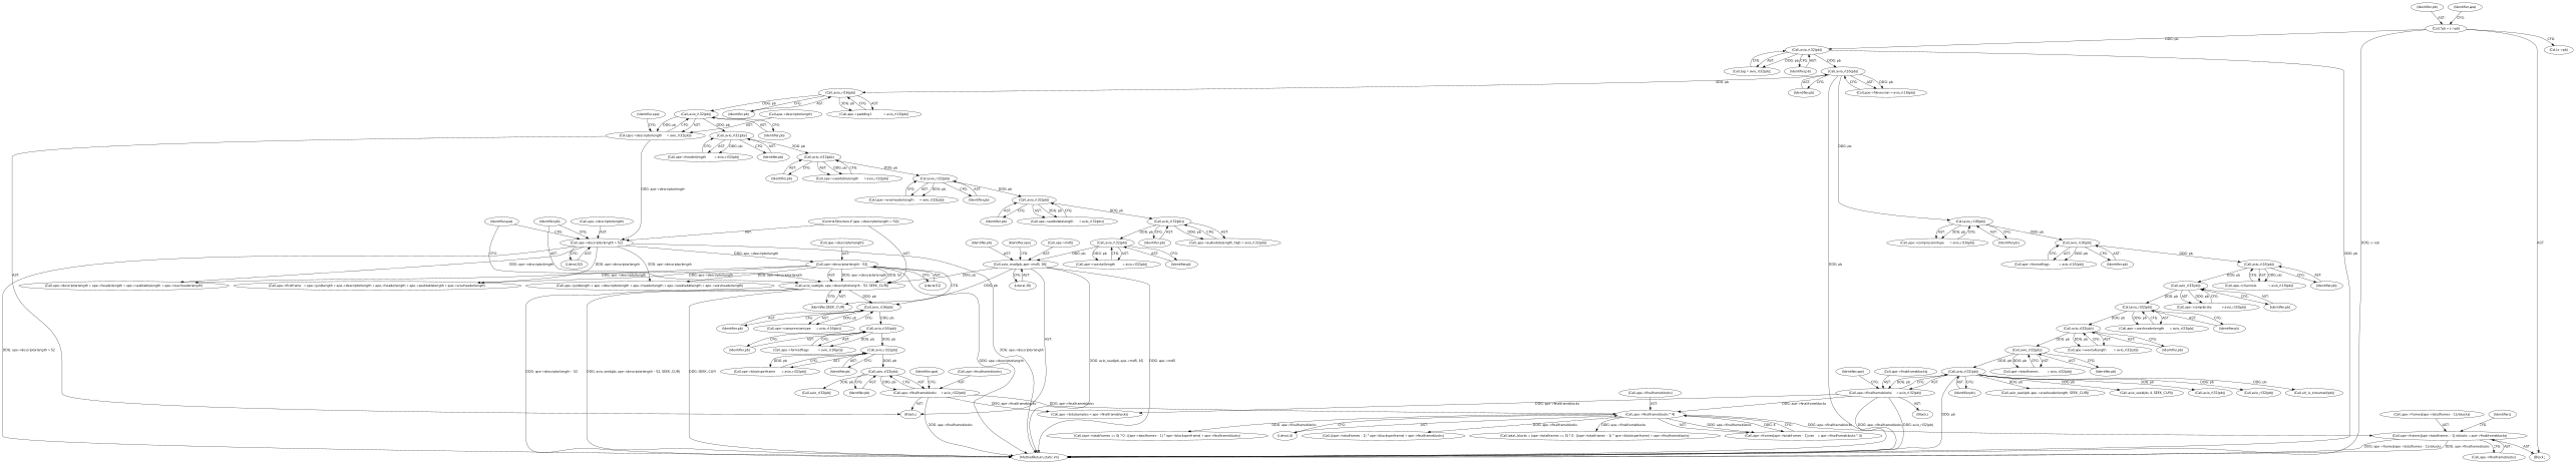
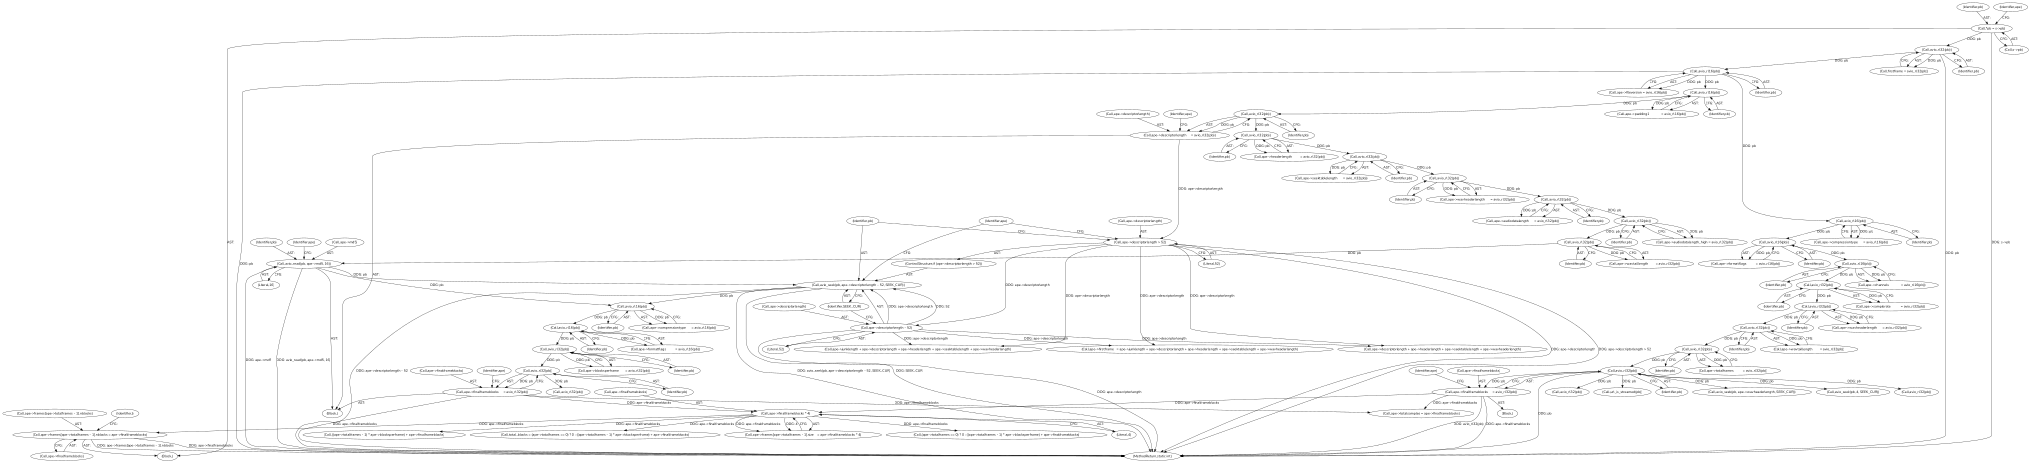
  digraph {
    fontname=Nunito
    node [fontname=Nunito]
    edge [fontname=Nunito]
    n1 [label="(Call,ape->frames[ape->totalframes - 1].nblocks = ape->finalframeblocks)"]
    n2 [label="(Call,ape->finalframeblocks)"]
    n3 [label="(Block,)"]
    n4 [label="(MethodReturn,static int)"]
    n5 [label="(Call,ape->finalframeblocks * 4)"]
    n6 [label="(Literal,4)"]
    n7 [label="(Call,((ape->totalframes - 1) * ape->blocksperframe) + ape->finalframeblocks)"]
    n8 [label="(Call,total_blocks = (ape->totalframes == 0) ? 0 : ((ape->totalframes - 1) * ape->blocksperframe) + ape->finalframeblocks)"]
    n9 [label="(Call,ape->frames[ape->totalframes - 1].size    = ape->finalframeblocks * 4)"]
    n10 [label="(Call,(ape->totalframes == 0) ? 0 : ((ape->totalframes - 1) * ape->blocksperframe) + ape->finalframeblocks)"]
    n11 [label="(Call,ape->finalframeblocks     = avio_rl32(pb))"]
    n12 [label="(Call,avio_rl32(pb))"]
    n13 [label="(Block,)"]
    n14 [label="(Call,ape->totalsamples = ape->finalframeblocks)"]
    n15 [label="(Call,avio_rl32(pb))"]
    n16 [label="(Call,url_is_streamed(pb))"]
    n17 [label="(Identifier,pb)"]
    n18 [label="(Call,avio_seek(pb, ape->wavheaderlength, SEEK_CUR))"]
    n19 [label="(Call,avio_seek(pb, 4, SEEK_CUR))"]
    n20 [label="(Call,avio_rl32(pb))"]
    n21 [label="(Call,avio_rl32(pb))"]
    n22 [label="(Call,ape->totalframes          = avio_rl32(pb))"]
    n23 [label="(Identifier,pb)"]
    n24 [label="(Call,avio_rl32(pb))"]
    n25 [label="(Call,ape->wavtaillength        = avio_rl32(pb))"]
    n26 [label="(Identifier,pb)"]
    n27 [label="(Call,avio_rl32(pb))"]
    n28 [label="(Call,ape->wavheaderlength      = avio_rl32(pb))"]
    n29 [label="(Identifier,pb)"]
    n30 [label="(Call,avio_rl32(pb))"]
    n31 [label="(Call,ape->samplerate           = avio_rl32(pb))"]
    n32 [label="(Identifier,pb)"]
    n33 [label="(Call,avio_rl16(pb))"]
    n34 [label="(Call,ape->channels             = avio_rl16(pb))"]
    n35 [label="(Identifier,pb)"]
    n36 [label="(Call,avio_rl16(pb))"]
    n37 [label="(Call,ape->formatflags          = avio_rl16(pb))"]
    n38 [label="(Identifier,pb)"]
    n39 [label="(Call,avio_rl16(pb))"]
    n40 [label="(Identifier,pb)"]
    n41 [label="(Call,ape->compressiontype      = avio_rl16(pb))"]
    n42 [label="(Call,avio_rl16(pb))"]
    n43 [label="(Call,avio_rl16(pb))"]
    n44 [label="(Identifier,pb)"]
    n45 [label="(Call,ape->fileversion = avio_rl16(pb))"]
    n46 [label="(Call,avio_rl32(pb))"]
    n47 [label="(Call,ape->padding1             = avio_rl16(pb))"]
    n48 [label="(Identifier,pb)"]
    n49 [label="(Call,avio_rl32(pb))"]
    n50 [label="(Identifier,pb)"]
-   n51 [label="(Call,tag = avio_rl32(pb))"]
+   n51 [label="(Call,firstframe = avio_rl32(pb))"]
    n52 [label="(Call,*pb = s->pb)"]
    n53 [label="(Call,s->pb)"]
    n54 [label="(Call,ape->finalframeblocks     = avio_rl32(pb))"]
    n55 [label="(Call,avio_rl32(pb))"]
    n56 [label="(Block,)"]
    n57 [label="(Call,avio_rl32(pb))"]
    n58 [label="(Identifier,pb)"]
    n59 [label="(Call,avio_rl32(pb))"]
    n60 [label="(Identifier,pb)"]
    n61 [label="(Call,ape->blocksperframe       = avio_rl32(pb))"]
    n62 [label="(Call,avio_rl16(pb))"]
    n63 [label="(Identifier,pb)"]
    n64 [label="(Call,ape->formatflags          = avio_rl16(pb))"]
    n65 [label="(Call,avio_rl16(pb))"]
    n66 [label="(Call,ape->compressiontype      = avio_rl16(pb))"]
    n67 [label="(Identifier,pb)"]
    n68 [label="(Call,avio_seek(pb, ape->descriptorlength - 52, SEEK_CUR))"]
    n69 [label="(Identifier,SEEK_CUR)"]
    n70 [label="(ControlStructure,if (ape->descriptorlength > 52))"]
    n71 [label="(Call,ape->descriptorlength - 52)"]
    n72 [label="(Call,avio_read(pb, ape->md5, 16))"]
    n73 [label="(Literal,16)"]
    n74 [label="(Call,avio_rl32(pb))"]
    n75 [label="(Identifier,pb)"]
    n76 [label="(Call,ape->wavtaillength        = avio_rl32(pb))"]
    n77 [label="(Call,avio_rl32(pb))"]
    n78 [label="(Call,ape->audiodatalength_high = avio_rl32(pb))"]
    n79 [label="(Identifier,pb)"]
    n80 [label="(Call,avio_rl32(pb))"]
    n81 [label="(Call,ape->audiodatalength      = avio_rl32(pb))"]
    n82 [label="(Identifier,pb)"]
    n83 [label="(Call,avio_rl32(pb))"]
    n84 [label="(Identifier,pb)"]
    n85 [label="(Call,ape->wavheaderlength      = avio_rl32(pb))"]
    n86 [label="(Call,avio_rl32(pb))"]
    n87 [label="(Call,ape->seektablelength      = avio_rl32(pb))"]
    n88 [label="(Identifier,pb)"]
    n89 [label="(Call,avio_rl32(pb))"]
    n90 [label="(Identifier,pb)"]
    n91 [label="(Call,ape->headerlength         = avio_rl32(pb))"]
    n92 [label="(Call,ape->descriptorlength     = avio_rl32(pb))"]
    n93 [label="(Identifier,pb)"]
    n94 [label="(Call,ape->descriptorlength > 52)"]
    n95 [label="(Literal,52)"]
    n96 [label="(Call,ape->firstframe   = ape->junklength + ape->descriptorlength + ape->headerlength + ape->seektablelength + ape->wavheaderlength)"]
    n97 [label="(Call,ape->junklength + ape->descriptorlength + ape->headerlength + ape->seektablelength + ape->wavheaderlength)"]
    n98 [label="(Call,ape->descriptorlength + ape->headerlength + ape->seektablelength + ape->wavheaderlength)"]
    n99 [label="(Literal,52)"]
    n100 [label="(Identifier,pb)"]
    n101 [label="(Call,ape->descriptorlength)"]
    n102 [label="(Identifier,ape)"]
    n103 [label="(Identifier,pb)"]
    n104 [label="(Identifier,ape)"]
    n105 [label="(Identifier,ape)"]
    n106 [label="(Identifier,ape)"]
    n107 [label="(Call,ape->md5)"]
    n108 [label="(Call,ape->finalframeblocks)"]
    n109 [label="(Call,ape->frames[ape->totalframes - 1].nblocks)"]
    n110 [label="(Identifier,ape)"]
    n111 [label="(Identifier,i)"]
    n112 [label="(Call,ape->descriptorlength)"]
    n113 [label="(Call,ape->finalframeblocks)"]
    n114 [label="(Call,ape->finalframeblocks)"]
    n115 [label="(Identifier,ape)"]
    n116 [label="(Identifier,pb)"]
    n117 [label="(Call,ape->descriptorlength)"]
    n1 -> n2 [label="CFG: "]
    n1 -> n3 [label="AST: "]
    n1 -> n4 [label="DDG: ape->frames[ape->totalframes - 1].nblocks"]
    n1 -> n4 [label="DDG: ape->finalframeblocks"]
    n2 -> n1 [label="AST: "]
    n5 -> n1 [label="DDG: ape->finalframeblocks"]
    n5 -> n6 [label="CFG: "]
    n5 -> n7 [label="DDG: ape->finalframeblocks"]
    n5 -> n8 [label="DDG: ape->finalframeblocks"]
    n5 -> n9 [label="AST: "]
    n5 -> n9 [label="DDG: ape->finalframeblocks"]
    n5 -> n9 [label="DDG: 4"]
    n5 -> n10 [label="DDG: ape->finalframeblocks"]
    n6 -> n5 [label="AST: "]
    n9 -> n5 [label="CFG: "]
    n11 -> n4 [label="DDG: ape->finalframeblocks"]
    n11 -> n4 [label="DDG: avio_rl32(pb)"]
    n11 -> n5 [label="DDG: ape->finalframeblocks"]
    n11 -> n12 [label="CFG: "]
    n11 -> n13 [label="AST: "]
    n11 -> n14 [label="DDG: ape->finalframeblocks"]
    n12 -> n4 [label="DDG: pb"]
    n12 -> n11 [label="AST: "]
    n12 -> n11 [label="DDG: pb"]
    n12 -> n15 [label="DDG: pb"]
    n12 -> n16 [label="DDG: pb"]
    n12 -> n17 [label="CFG: "]
    n12 -> n18 [label="DDG: pb"]
    n12 -> n19 [label="DDG: pb"]
    n12 -> n20 [label="DDG: pb"]
    n17 -> n12 [label="AST: "]
    n21 -> n12 [label="DDG: pb"]
    n21 -> n22 [label="AST: "]
    n21 -> n22 [label="DDG: pb"]
    n21 -> n23 [label="CFG: "]
    n22 -> n21 [label="CFG: "]
    n23 -> n21 [label="AST: "]
    n24 -> n21 [label="DDG: pb"]
    n24 -> n25 [label="AST: "]
    n24 -> n25 [label="DDG: pb"]
    n24 -> n26 [label="CFG: "]
    n25 -> n24 [label="CFG: "]
    n26 -> n24 [label="AST: "]
    n27 -> n24 [label="DDG: pb"]
    n27 -> n28 [label="AST: "]
    n27 -> n28 [label="DDG: pb"]
    n27 -> n29 [label="CFG: "]
    n28 -> n27 [label="CFG: "]
    n29 -> n27 [label="AST: "]
    n30 -> n27 [label="DDG: pb"]
    n30 -> n31 [label="AST: "]
    n30 -> n31 [label="DDG: pb"]
    n30 -> n32 [label="CFG: "]
    n31 -> n30 [label="CFG: "]
    n32 -> n30 [label="AST: "]
    n33 -> n30 [label="DDG: pb"]
    n33 -> n34 [label="AST: "]
    n33 -> n34 [label="DDG: pb"]
    n33 -> n35 [label="CFG: "]
    n34 -> n33 [label="CFG: "]
    n35 -> n33 [label="AST: "]
    n36 -> n33 [label="DDG: pb"]
    n36 -> n37 [label="AST: "]
    n36 -> n37 [label="DDG: pb"]
    n36 -> n38 [label="CFG: "]
    n37 -> n36 [label="CFG: "]
    n38 -> n36 [label="AST: "]
    n39 -> n36 [label="DDG: pb"]
    n39 -> n40 [label="CFG: "]
    n39 -> n41 [label="AST: "]
    n39 -> n41 [label="DDG: pb"]
    n40 -> n39 [label="AST: "]
    n41 -> n39 [label="CFG: "]
    n42 -> n4 [label="DDG: pb"]
    n42 -> n39 [label="DDG: pb"]
    n42 -> n43 [label="DDG: pb"]
    n42 -> n44 [label="CFG: "]
    n42 -> n45 [label="AST: "]
    n42 -> n45 [label="DDG: pb"]
    n43 -> n46 [label="DDG: pb"]
    n43 -> n47 [label="AST: "]
    n43 -> n47 [label="DDG: pb"]
    n43 -> n48 [label="CFG: "]
    n44 -> n42 [label="AST: "]
    n45 -> n42 [label="CFG: "]
    n46 -> n89 [label="DDG: pb"]
    n46 -> n92 [label="AST: "]
    n46 -> n92 [label="DDG: pb"]
    n46 -> n93 [label="CFG: "]
    n47 -> n43 [label="CFG: "]
    n48 -> n43 [label="AST: "]
    n49 -> n4 [label="DDG: pb"]
    n49 -> n42 [label="DDG: pb"]
    n49 -> n50 [label="CFG: "]
    n49 -> n51 [label="AST: "]
    n49 -> n51 [label="DDG: pb"]
    n50 -> n49 [label="AST: "]
    n51 -> n49 [label="CFG: "]
    n52 -> n3 [label="AST: "]
    n52 -> n4 [label="DDG: s->pb"]
    n52 -> n49 [label="DDG: pb"]
    n52 -> n53 [label="CFG: "]
+   n53 -> n52 [label="AST: "]
    n54 -> n4 [label="DDG: ape->finalframeblocks"]
    n54 -> n5 [label="DDG: ape->finalframeblocks"]
    n54 -> n14 [label="DDG: ape->finalframeblocks"]
    n54 -> n55 [label="CFG: "]
    n54 -> n56 [label="AST: "]
    n55 -> n54 [label="AST: "]
    n55 -> n54 [label="DDG: pb"]
    n55 -> n57 [label="DDG: pb"]
    n55 -> n58 [label="CFG: "]
    n58 -> n55 [label="AST: "]
    n59 -> n55 [label="DDG: pb"]
    n59 -> n60 [label="CFG: "]
    n59 -> n61 [label="AST: "]
    n59 -> n61 [label="DDG: pb"]
    n60 -> n59 [label="AST: "]
    n61 -> n59 [label="CFG: "]
    n62 -> n59 [label="DDG: pb"]
    n62 -> n63 [label="CFG: "]
    n62 -> n64 [label="AST: "]
    n62 -> n64 [label="DDG: pb"]
    n63 -> n62 [label="AST: "]
    n64 -> n62 [label="CFG: "]
    n65 -> n62 [label="DDG: pb"]
    n65 -> n66 [label="AST: "]
    n65 -> n66 [label="DDG: pb"]
    n65 -> n67 [label="CFG: "]
    n66 -> n65 [label="CFG: "]
    n67 -> n65 [label="AST: "]
    n68 -> n4 [label="DDG: avio_seek(pb, ape->descriptorlength - 52, SEEK_CUR)"]
    n68 -> n4 [label="DDG: SEEK_CUR"]
    n68 -> n4 [label="DDG: ape->descriptorlength - 52"]
    n68 -> n65 [label="DDG: pb"]
    n68 -> n69 [label="CFG: "]
    n69 -> n68 [label="AST: "]
-   n71 -> n69 [label="CFG: "]
+   n69 -> n71 [label="CFG: "]
    n70 -> n68 [label="AST: "]
    n71 -> n4 [label="DDG: ape->descriptorlength"]
    n71 -> n68 [label="AST: "]
    n71 -> n68 [label="DDG: ape->descriptorlength"]
    n71 -> n68 [label="DDG: 52"]
    n71 -> n95 [label="CFG: "]
    n71 -> n96 [label="DDG: ape->descriptorlength"]
    n71 -> n97 [label="DDG: ape->descriptorlength"]
    n71 -> n98 [label="DDG: ape->descriptorlength"]
    n72 -> n4 [label="DDG: avio_read(pb, ape->md5, 16)"]
    n72 -> n4 [label="DDG: ape->md5"]
    n72 -> n56 [label="AST: "]
    n72 -> n65 [label="DDG: pb"]
    n72 -> n68 [label="DDG: pb"]
    n72 -> n73 [label="CFG: "]
    n73 -> n72 [label="AST: "]
    n74 -> n72 [label="DDG: pb"]
    n74 -> n75 [label="CFG: "]
    n74 -> n76 [label="AST: "]
    n74 -> n76 [label="DDG: pb"]
    n75 -> n74 [label="AST: "]
    n76 -> n74 [label="CFG: "]
    n77 -> n74 [label="DDG: pb"]
    n77 -> n78 [label="AST: "]
    n77 -> n78 [label="DDG: pb"]
    n77 -> n79 [label="CFG: "]
    n78 -> n77 [label="CFG: "]
    n79 -> n77 [label="AST: "]
    n80 -> n77 [label="DDG: pb"]
    n80 -> n81 [label="AST: "]
    n80 -> n81 [label="DDG: pb"]
    n80 -> n82 [label="CFG: "]
    n81 -> n80 [label="CFG: "]
    n82 -> n80 [label="AST: "]
    n83 -> n80 [label="DDG: pb"]
    n83 -> n84 [label="CFG: "]
    n83 -> n85 [label="AST: "]
    n83 -> n85 [label="DDG: pb"]
    n84 -> n83 [label="AST: "]
    n85 -> n83 [label="CFG: "]
    n86 -> n83 [label="DDG: pb"]
    n86 -> n87 [label="AST: "]
    n86 -> n87 [label="DDG: pb"]
    n86 -> n88 [label="CFG: "]
    n87 -> n86 [label="CFG: "]
    n88 -> n86 [label="AST: "]
    n89 -> n86 [label="DDG: pb"]
    n89 -> n90 [label="CFG: "]
    n89 -> n91 [label="AST: "]
    n89 -> n91 [label="DDG: pb"]
    n90 -> n89 [label="AST: "]
    n91 -> n89 [label="CFG: "]
    n92 -> n46 [label="CFG: "]
    n92 -> n56 [label="AST: "]
    n92 -> n94 [label="DDG: ape->descriptorlength"]
    n93 -> n46 [label="AST: "]
    n94 -> n4 [label="DDG: ape->descriptorlength"]
    n94 -> n4 [label="DDG: ape->descriptorlength > 52"]
-   n70 -> n94 [label="AST: "]
+   n94 -> n70 [label="AST: "]
    n94 -> n71 [label="DDG: ape->descriptorlength"]
    n94 -> n96 [label="DDG: ape->descriptorlength"]
    n94 -> n97 [label="DDG: ape->descriptorlength"]
    n94 -> n98 [label="DDG: ape->descriptorlength"]
    n94 -> n99 [label="CFG: "]
    n95 -> n71 [label="AST: "]
    n99 -> n94 [label="AST: "]
    n100 -> n72 [label="AST: "]
    n101 -> n71 [label="AST: "]
    n102 -> n11 [label="CFG: "]
    n103 -> n52 [label="AST: "]
    n104 -> n72 [label="CFG: "]
    n105 -> n52 [label="CFG: "]
    n106 -> n68 [label="CFG: "]
    n106 -> n94 [label="CFG: "]
    n107 -> n72 [label="AST: "]
    n108 -> n11 [label="AST: "]
    n109 -> n1 [label="AST: "]
    n110 -> n54 [label="CFG: "]
    n111 -> n1 [label="CFG: "]
    n112 -> n94 [label="AST: "]
    n113 -> n54 [label="AST: "]
    n114 -> n5 [label="AST: "]
    n115 -> n92 [label="CFG: "]
    n116 -> n68 [label="AST: "]
    n116 -> n94 [label="CFG: "]
    n117 -> n92 [label="AST: "]
  }
